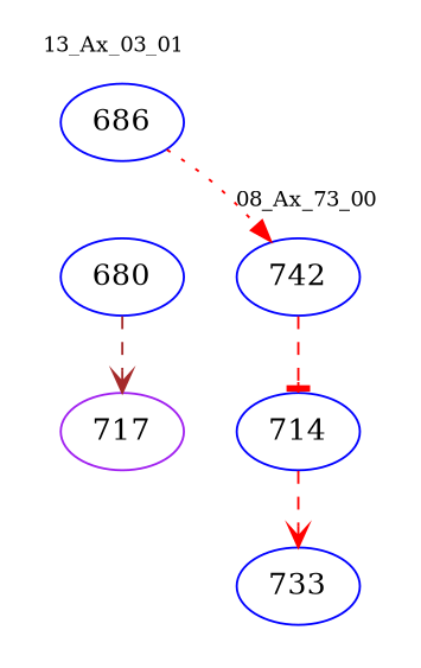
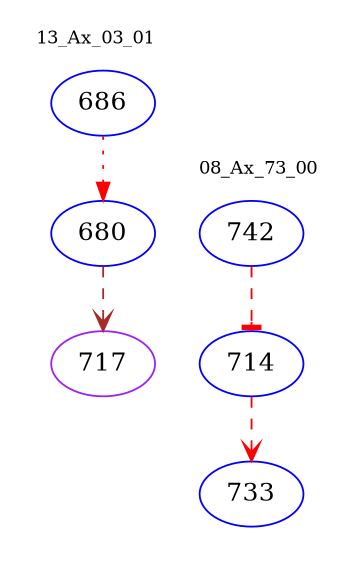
  digraph {
    node [color=blue]
    edge [arrowhead=vee color=red style=dashed]
    n1 [label=686]
    n2 [label=680]
    n3 [color=purple label=717]
    n4 [label=742]
    n5 [label=714]
    n6 [label=733]
    subgraph cluster_1 {
      color=white
      fontsize=10
      label="13_Ax_03_01"
      n1
      n2
      n3
    }
    subgraph cluster_2 {
      color=white
      fontsize=10
      label="08_Ax_73_00"
      n4
      n5
      n6
    }
-   n1 -> n4 [arrowhead=normal style=dotted]
+   n1 -> n2 [arrowhead=normal style=dotted]
    n2 -> n3 [color=brown]
    n4 -> n5 [arrowhead=tee]
    n5 -> n6
  }
